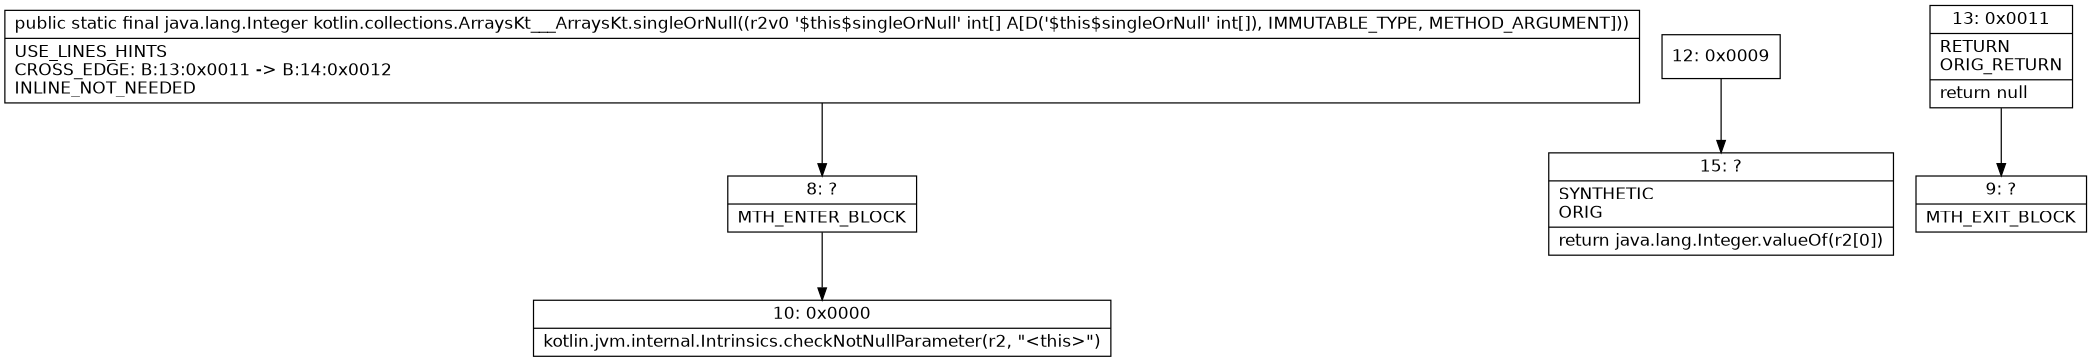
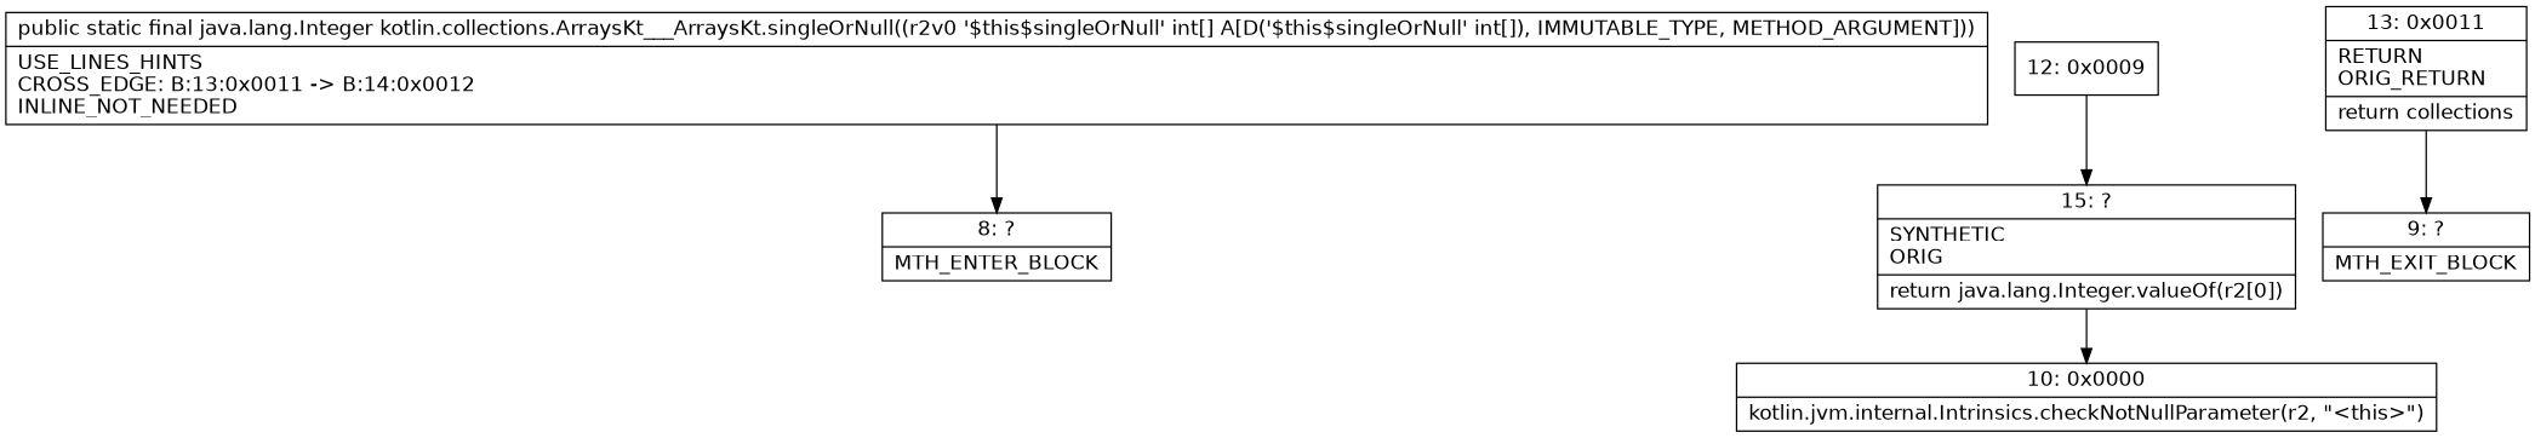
  digraph {
    fontname="DejaVu Sans"
    node [fontname="DejaVu Sans" shape=record]
    edge [fontname="DejaVu Sans"]
    n1 [label="{8\:\ ?|MTH_ENTER_BLOCK\l}"]
    n2 [label="{10\:\ 0x0000|kotlin.jvm.internal.Intrinsics.checkNotNullParameter(r2, \"\<this\>\")\l}"]
    n3 [label="{12\:\ 0x0009}"]
    n4 [label="{15\:\ ?|SYNTHETIC\lORIG\l|return java.lang.Integer.valueOf(r2[0])\l}"]
-   n5 [label="{13\:\ 0x0011|RETURN\lORIG_RETURN\l|return null\l}"]
+   n5 [label="{13\:\ 0x0011|RETURN\lORIG_RETURN\l|return collections\l}"]
    n6 [label="{9\:\ ?|MTH_EXIT_BLOCK\l}"]
    n7 [label="{public static final java.lang.Integer kotlin.collections.ArraysKt___ArraysKt.singleOrNull((r2v0 '$this$singleOrNull' int[] A[D('$this$singleOrNull' int[]), IMMUTABLE_TYPE, METHOD_ARGUMENT]))  | USE_LINES_HINTS\lCROSS_EDGE: B:13:0x0011 \-\> B:14:0x0012\lINLINE_NOT_NEEDED\l}"]
-   n1 -> n2
+   n4 -> n2
    n3 -> n4
    n5 -> n6
    n7 -> n1
  }
